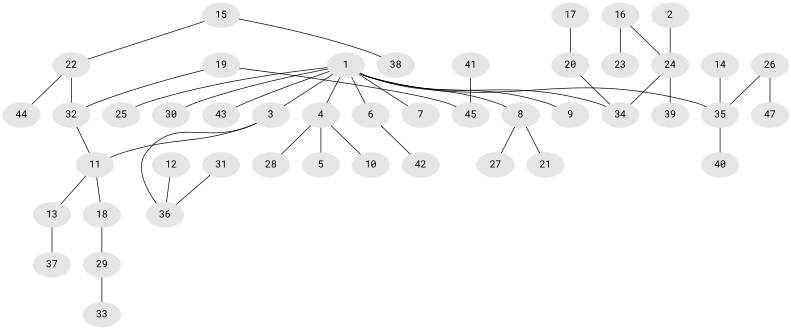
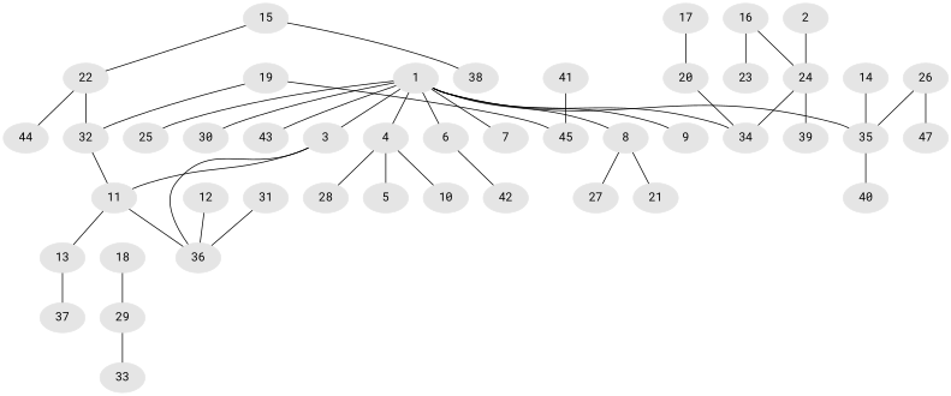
  graph {
    fontname="Roboto Mono"
    node [color=gray90 fontname="Roboto Mono" style=filled]
    edge [fontname="Roboto Mono" weight=1.0]
    1
    3
    4
    6
    7
    8
    9
    25
    30
    34
    35
    43
    11
    36
    5
    10
    28
    42
    21
    27
    40
    2
    24
    39
    13
    18
    37
    29
    12
    14
    15
    22
    38
    32
    44
    16
    23
    17
    20
    33
    19
    45
    26
    n44 [label=47]
    31
    41
    1 -- 3
    1 -- 4
    1 -- 6
    1 -- 7
    1 -- 8
    1 -- 9
    1 -- 25
    1 -- 30
    1 -- 34
    1 -- 35
    1 -- 43
    3 -- 11
    3 -- 36
    4 -- 5
    4 -- 10
    4 -- 28
    6 -- 42
    8 -- 21
    8 -- 27
    35 -- 40
    11 -- 13
-   11 -- 18
+   11 -- 36
    2 -- 24
    24 -- 34
    24 -- 39
    13 -- 37
    18 -- 29
    29 -- 33
    12 -- 36
    14 -- 35
    15 -- 22
    15 -- 38
    22 -- 32
    22 -- 44
    32 -- 11
    16 -- 24
    16 -- 23
    17 -- 20
    20 -- 34
    19 -- 32
    19 -- 45
    26 -- 35
    26 -- n44
    31 -- 36
    41 -- 45
  }
